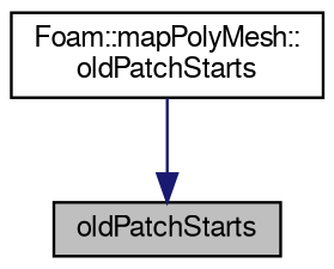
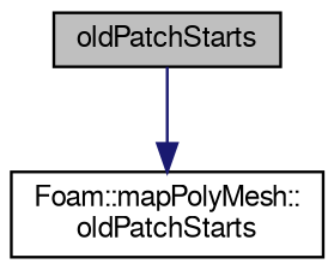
  digraph {
    rankdir=TB
    node [color=black fontname=FreeSans fontsize=10 shape=record]
    n1 [fillcolor=grey75 fontcolor=black height=0.2 label=oldPatchStarts style=filled width=0.4]
    n2 [height=0.2 label="Foam::mapPolyMesh::\loldPatchStarts" width=0.4]
-   n2 -> n1 [color=midnightblue fontname=FreeSans fontsize=10 labelfontname=FreeSans labelfontsize=10 style=solid]
+   n1 -> n2 [color=midnightblue fontname=FreeSans fontsize=10 labelfontname=FreeSans labelfontsize=10 style=solid]
  }
